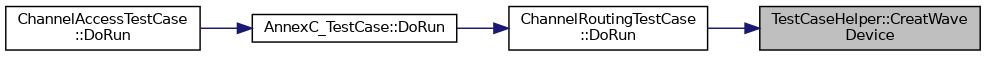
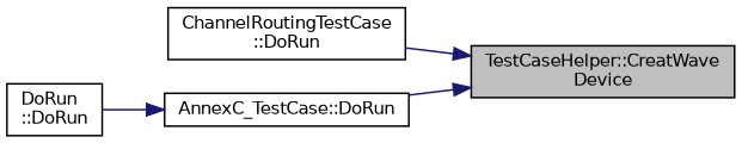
  digraph {
    rankdir=RL
    node [color=black fillcolor=white fontname=Helvetica fontsize=10 shape=record style=filled]
    edge [color=midnightblue dir=back fontname=Helvetica fontsize=10 labelfontname=Helvetica labelfontsize=10 style=solid]
    n1 [fillcolor=grey75 fontcolor=black height=0.2 label="TestCaseHelper::CreatWave\lDevice" width=0.4]
    n2 [height=0.2 label="ChannelRoutingTestCase\l::DoRun" width=0.4]
    n3 [height=0.2 label="AnnexC_TestCase::DoRun" width=0.4]
-   n4 [height=0.2 label="ChannelAccessTestCase\l::DoRun" width=0.4]
+   n4 [height=0.2 label="DoRun\l::DoRun" width=0.4]
    n1 -> n2
-   n2 -> n3
+   n1 -> n3
    n3 -> n4
  }
